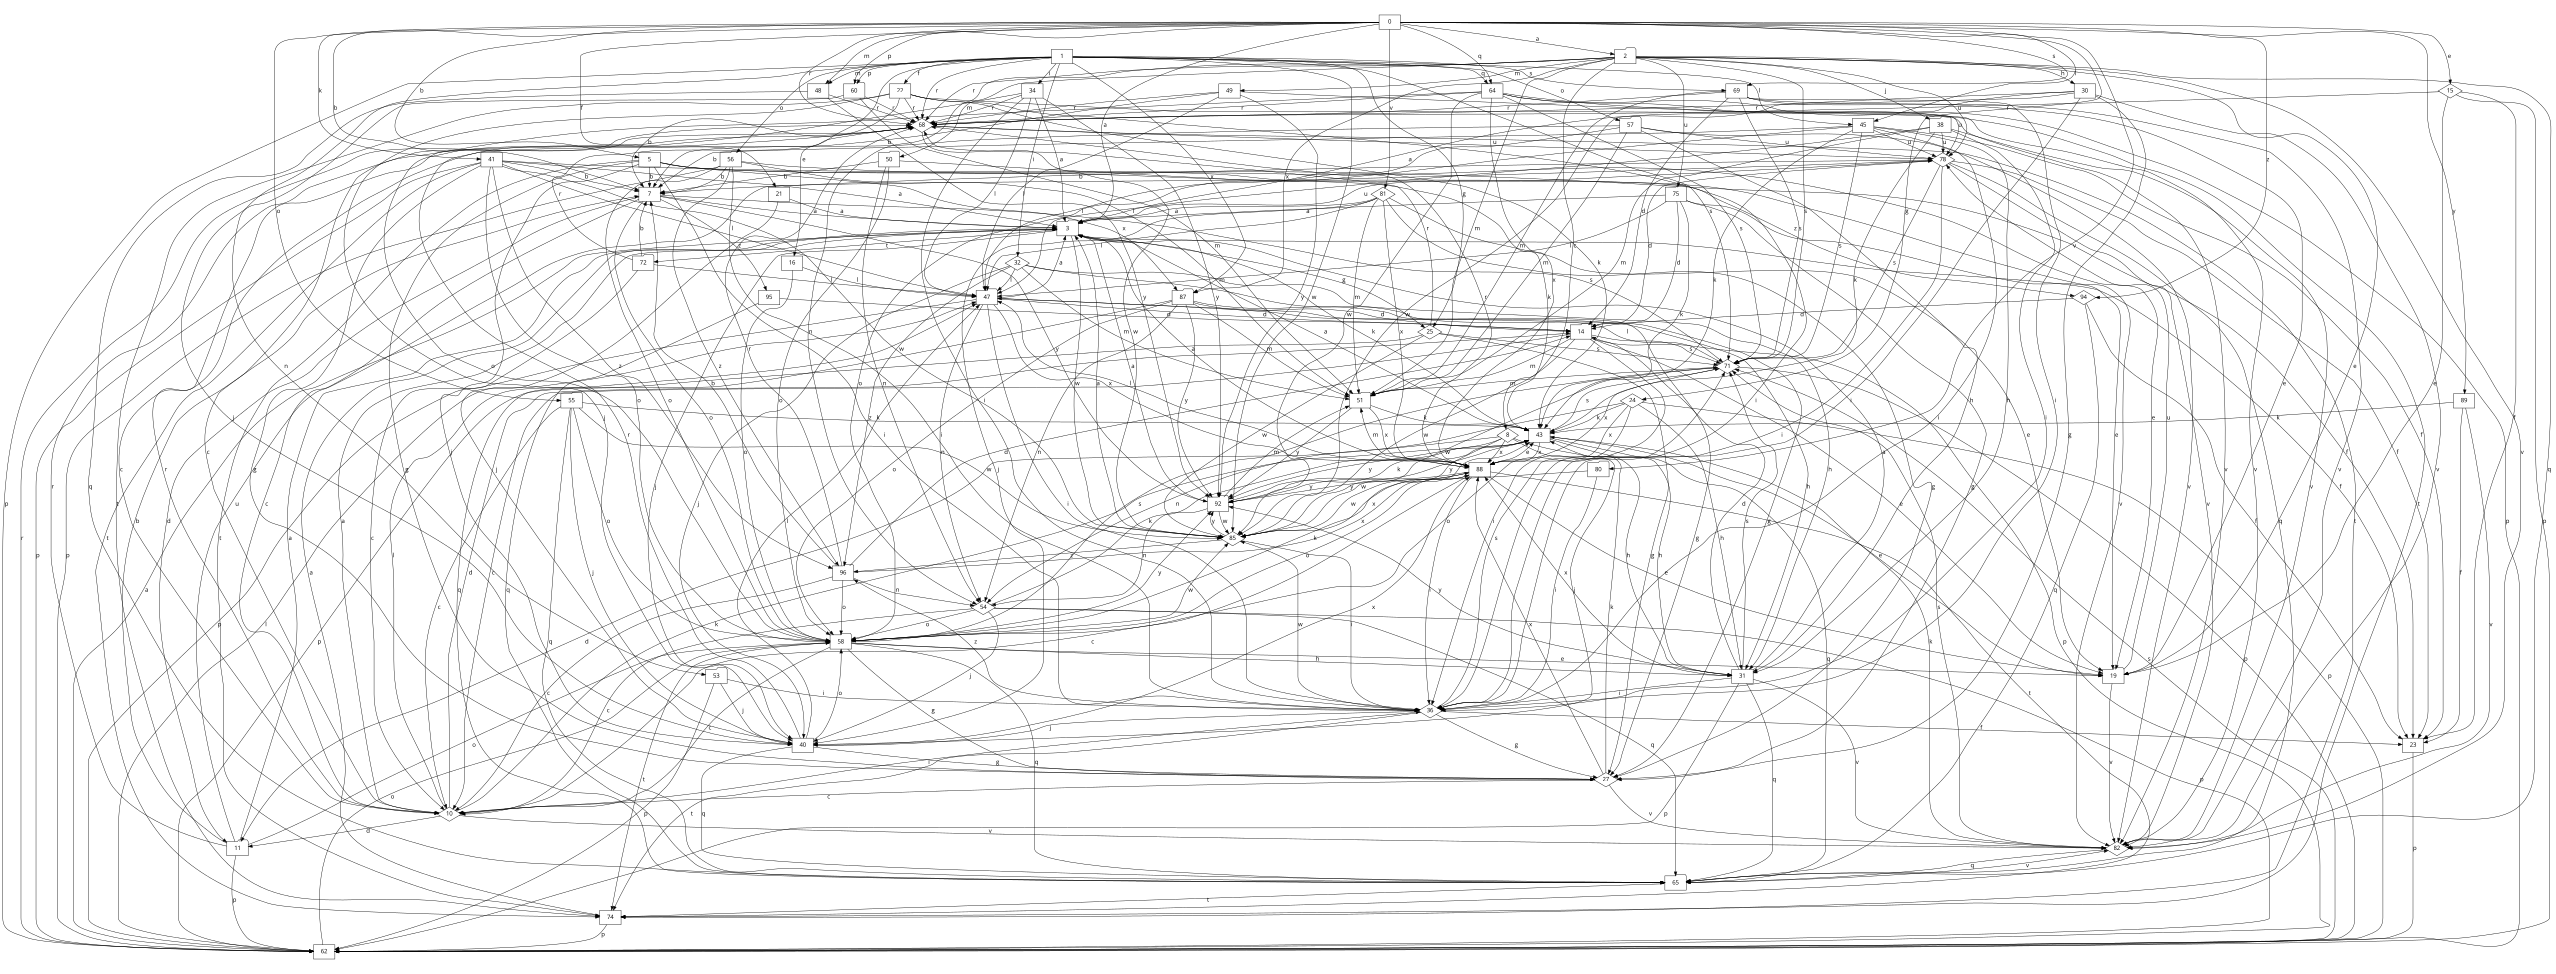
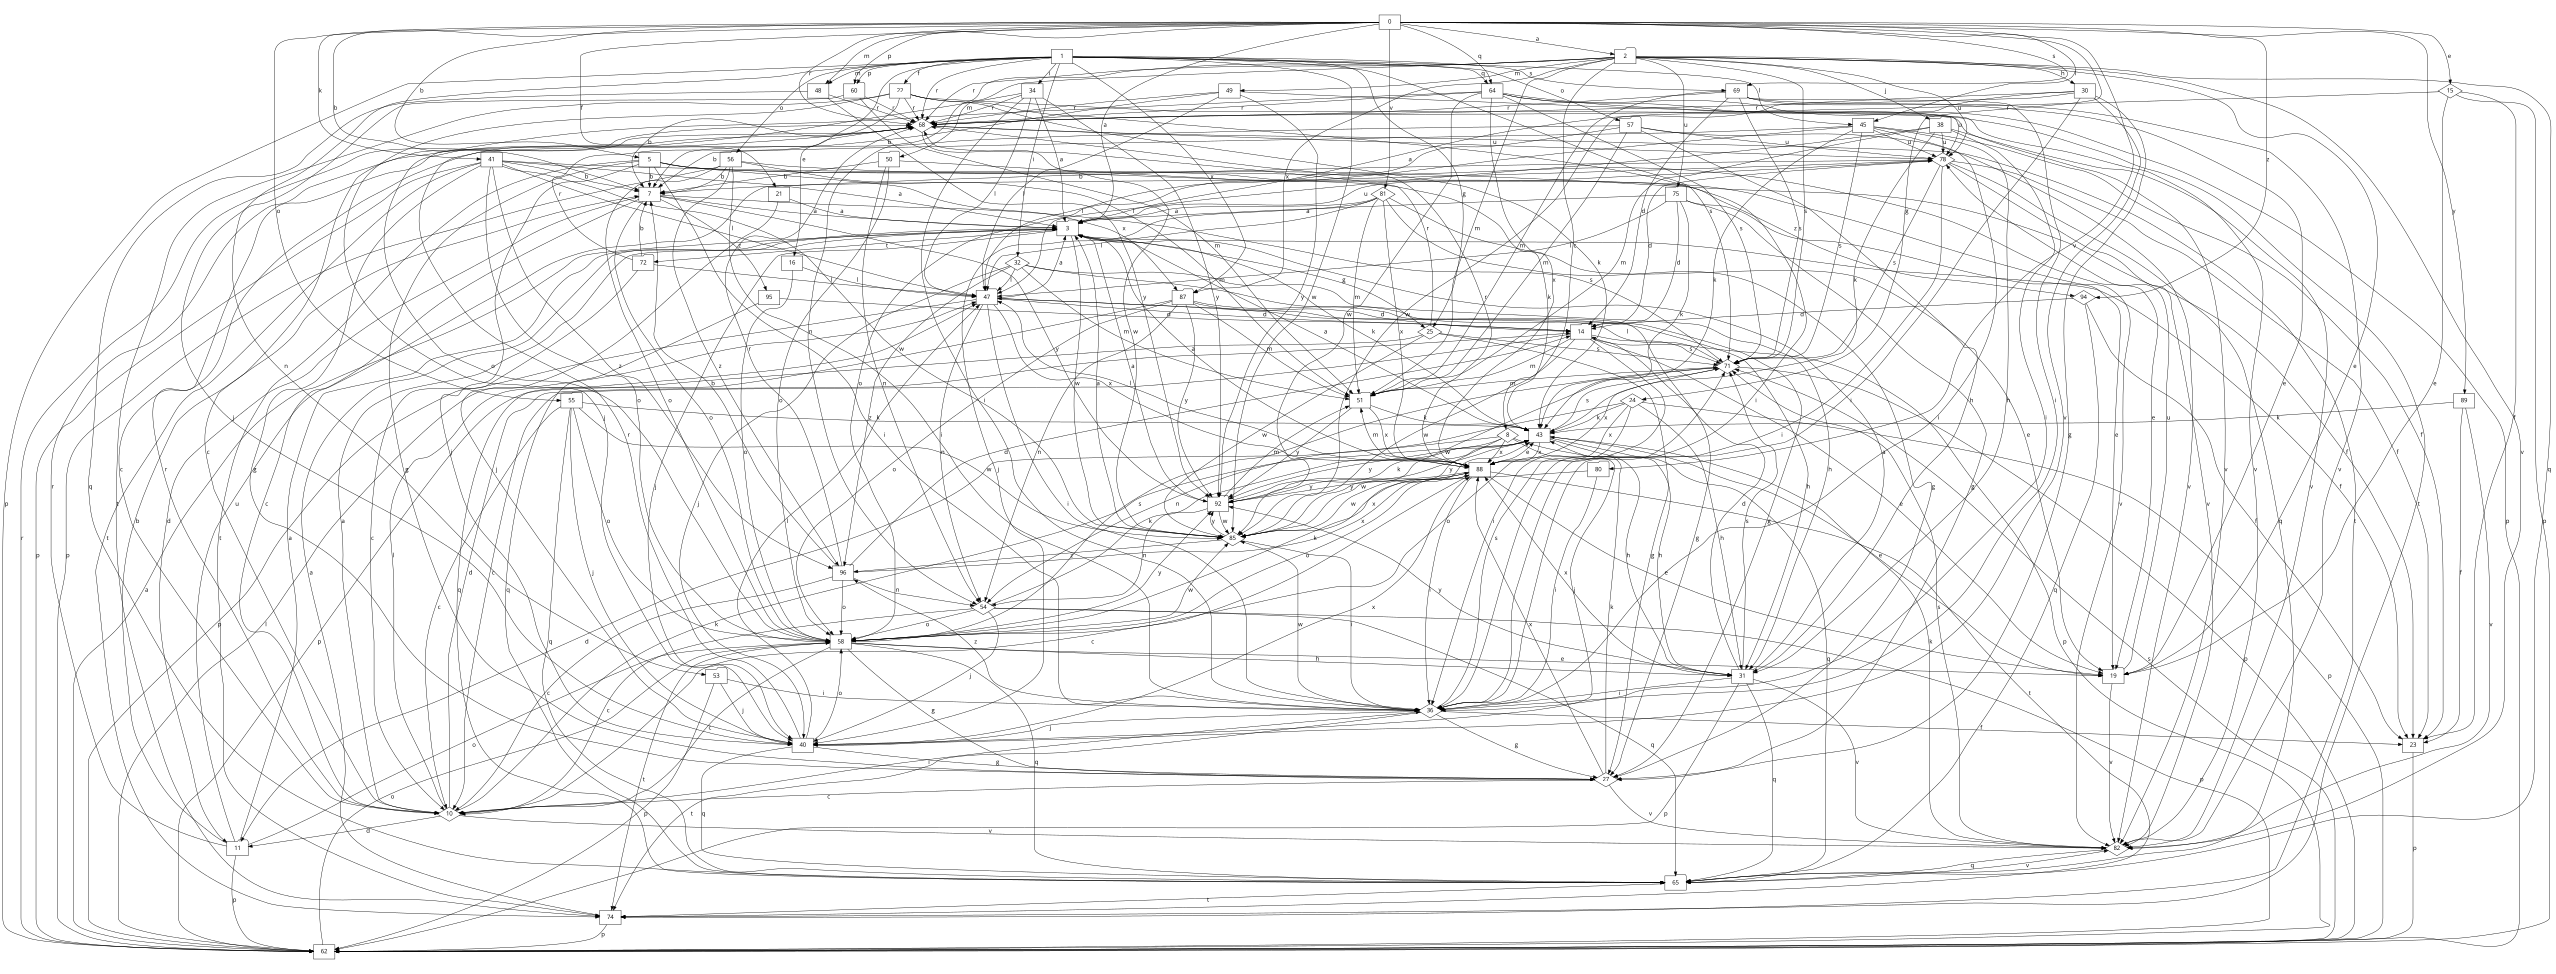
  strict digraph {
    fontname="Open Sans"
    node [fontname="Open Sans" shape=box]
    edge [fontname="Open Sans"]
    2 [shape=folder]
    0
    3 [shape=folder]
    5
    7
    15 [shape=diamond]
    21
    24 [shape=diamond]
    41
    45
    48
    55 [shape=folder]
    60 [shape=folder]
    64
    68 [shape=diamond]
    69
    80 [shape=folder]
    81 [shape=diamond]
    89
    94 [shape=diamond]
    71 [shape=diamond]
    87 [shape=folder]
    8 [shape=diamond]
    19 [shape=folder]
    30
    38 [shape=folder]
    49
    50 [shape=folder]
    51 [shape=folder]
    54 [shape=diamond]
    65 [shape=folder]
    75 [shape=folder]
    78 [shape=diamond]
    82 [shape=diamond]
    25 [shape=diamond]
    85 [shape=diamond]
    23
    40
    43
    72 [shape=folder]
    27 [shape=diamond]
    36 [shape=diamond]
    74
    10 [shape=diamond]
    11 [shape=folder]
    58 [shape=folder]
    92 [shape=folder]
    95
    62
    31
    88
    47 [shape=folder]
    96 [shape=folder]
    14 [shape=folder]
    1
    16
    22
    32 [shape=diamond]
    34
    53 [shape=folder]
    56 [shape=folder]
    57 [shape=folder]
    2 -> 68 [label=r]
    2 -> 71 [label=s]
    2 -> 87 [label=x]
    2 -> 8 [label=c]
    2 -> 19 [label=e]
    2 -> 30 [label=h]
    2 -> 38 [label=j]
    2 -> 49 [label=m]
    2 -> 50 [label=m]
    2 -> 51 [label=m]
    2 -> 54 [label=n]
    2 -> 65 [label=q]
    2 -> 75 [label=u]
    2 -> 78 [label=u]
    2 -> 82 [label=v]
    0 -> 2 [label=a]
    0 -> 3 [label=a]
    0 -> 5 [label=b]
    0 -> 7 [label=b]
    0 -> 15 [label=e]
    0 -> 21 [label=f]
    0 -> 24 [label=g]
    0 -> 41 [label=k]
    0 -> 45 [label=l]
    0 -> 48 [label=m]
    0 -> 55 [label=o]
    0 -> 60 [label=p]
    0 -> 64 [label=q]
    0 -> 68 [label=r]
    0 -> 69 [label=s]
    0 -> 80 [label=v]
    0 -> 81 [label=v]
    0 -> 89 [label=y]
    0 -> 94 [label=z]
    3 -> 78 [label=u]
    3 -> 25 [label=g]
    3 -> 85 [label=w]
    3 -> 23 [label=f]
    3 -> 40 [label=j]
    3 -> 43 [label=k]
    3 -> 72 [label=t]
    5 -> 7 [label=b]
    5 -> 94 [label=z]
    5 -> 87 [label=x]
    5 -> 82 [label=v]
    5 -> 40 [label=j]
    5 -> 27 [label=g]
    5 -> 36 [label=i]
    5 -> 74 [label=t]
    7 -> 3 [label=a]
    7 -> 71 [label=s]
    7 -> 10 [label=c]
    7 -> 11 [label=d]
    7 -> 58 [label=o]
    7 -> 92 [label=y]
    7 -> 95 [label=z]
    15 -> 68 [label=r]
    15 -> 19 [label=e]
    15 -> 23 [label=f]
    15 -> 62 [label=p]
    21 -> 3 [label=a]
    21 -> 40 [label=j]
    24 -> 54 [label=n]
    24 -> 43 [label=k]
    24 -> 58 [label=o]
    24 -> 62 [label=p]
    24 -> 31 [label=h]
    24 -> 88 [label=x]
    41 -> 3 [label=a]
    41 -> 7 [label=b]
    41 -> 85 [label=w]
    41 -> 23 [label=f]
    41 -> 27 [label=g]
    41 -> 74 [label=t]
    41 -> 58 [label=o]
    41 -> 62 [label=p]
    41 -> 47 [label=l]
    41 -> 96 [label=z]
    45 -> 7 [label=b]
    45 -> 71 [label=s]
    45 -> 78 [label=u]
    45 -> 23 [label=f]
    45 -> 43 [label=k]
    45 -> 36 [label=i]
    45 -> 58 [label=o]
    45 -> 31 [label=h]
    48 -> 68 [label=r]
    48 -> 65 [label=q]
    48 -> 92 [label=y]
    55 -> 65 [label=q]
    55 -> 85 [label=w]
    55 -> 40 [label=j]
    55 -> 43 [label=k]
    55 -> 10 [label=c]
    55 -> 58 [label=o]
    60 -> 68 [label=r]
    60 -> 51 [label=m]
    60 -> 40 [label=j]
    64 -> 68 [label=r]
    64 -> 71 [label=s]
    64 -> 78 [label=u]
    64 -> 85 [label=w]
    64 -> 74 [label=t]
    64 -> 10 [label=c]
    64 -> 62 [label=p]
    64 -> 88 [label=x]
    68 -> 78 [label=u]
    68 -> 85 [label=w]
    68 -> 74 [label=t]
    69 -> 68 [label=r]
    69 -> 71 [label=s]
    69 -> 19 [label=e]
    69 -> 51 [label=m]
    69 -> 82 [label=v]
    69 -> 36 [label=i]
    69 -> 14 [label=d]
    80 -> 36 [label=i]
    80 -> 92 [label=y]
    81 -> 3 [label=a]
    81 -> 19 [label=e]
    81 -> 51 [label=m]
    81 -> 40 [label=j]
    81 -> 27 [label=g]
    81 -> 88 [label=x]
    81 -> 47 [label=l]
    89 -> 82 [label=v]
    89 -> 23 [label=f]
    89 -> 43 [label=k]
    94 -> 65 [label=q]
    94 -> 23 [label=f]
    94 -> 14 [label=d]
    71 -> 51 [label=m]
    71 -> 85 [label=w]
    71 -> 62 [label=p]
    71 -> 88 [label=x]
    71 -> 47 [label=l]
    87 -> 51 [label=m]
    87 -> 54 [label=n]
    87 -> 65 [label=q]
    87 -> 27 [label=g]
    87 -> 58 [label=o]
    87 -> 92 [label=y]
    87 -> 14 [label=d]
    8 -> 85 [label=w]
    8 -> 40 [label=j]
    8 -> 11 [label=d]
    8 -> 92 [label=y]
    8 -> 31 [label=h]
    8 -> 88 [label=x]
    19 -> 78 [label=u]
    19 -> 82 [label=v]
    30 -> 3 [label=a]
    30 -> 68 [label=r]
-   30 -> 82 [label=v]
+   30 -> 40 [label=v]
    30 -> 85 [label=w]
    30 -> 27 [label=g]
    30 -> 36 [label=i]
    38 -> 51 [label=m]
    38 -> 78 [label=u]
    38 -> 82 [label=v]
    38 -> 43 [label=k]
    38 -> 36 [label=i]
    38 -> 47 [label=l]
    49 -> 7 [label=b]
    49 -> 68 [label=r]
    49 -> 82 [label=v]
    49 -> 92 [label=y]
    49 -> 47 [label=l]
    50 -> 7 [label=b]
    50 -> 54 [label=n]
    50 -> 43 [label=k]
    50 -> 58 [label=o]
    51 -> 43 [label=k]
    51 -> 92 [label=y]
    51 -> 88 [label=x]
    54 -> 65 [label=q]
    54 -> 40 [label=j]
    54 -> 43 [label=k]
    54 -> 10 [label=c]
    54 -> 58 [label=o]
    54 -> 62 [label=p]
    65 -> 82 [label=v]
    65 -> 74 [label=t]
    75 -> 3 [label=a]
    75 -> 19 [label=e]
    75 -> 43 [label=k]
    75 -> 27 [label=g]
    75 -> 47 [label=l]
    75 -> 14 [label=d]
    78 -> 7 [label=b]
    78 -> 71 [label=s]
    78 -> 65 [label=q]
    78 -> 82 [label=v]
    78 -> 23 [label=f]
    78 -> 36 [label=i]
    78 -> 14 [label=d]
    82 -> 71 [label=s]
    82 -> 65 [label=q]
    82 -> 43 [label=k]
    25 -> 68 [label=r]
    25 -> 71 [label=s]
    25 -> 85 [label=w]
    25 -> 27 [label=g]
    25 -> 62 [label=p]
    85 -> 3 [label=a]
    85 -> 36 [label=i]
    85 -> 92 [label=y]
    85 -> 88 [label=x]
    85 -> 96 [label=z]
    23 -> 62 [label=p]
    40 -> 68 [label=r]
    40 -> 65 [label=q]
    40 -> 27 [label=g]
    40 -> 58 [label=o]
    40 -> 88 [label=x]
    40 -> 47 [label=l]
    43 -> 3 [label=a]
    43 -> 71 [label=s]
    43 -> 19 [label=e]
    43 -> 65 [label=q]
    43 -> 92 [label=y]
    43 -> 31 [label=h]
    43 -> 88 [label=x]
    72 -> 7 [label=b]
    72 -> 68 [label=r]
    72 -> 10 [label=c]
    72 -> 47 [label=l]
    27 -> 82 [label=v]
    27 -> 43 [label=k]
    27 -> 10 [label=c]
    27 -> 88 [label=x]
    36 -> 71 [label=s]
    36 -> 85 [label=w]
    36 -> 23 [label=f]
    36 -> 40 [label=j]
    36 -> 27 [label=g]
    36 -> 74 [label=t]
    36 -> 96 [label=z]
    74 -> 3 [label=a]
    74 -> 62 [label=p]
    10 -> 3 [label=a]
    10 -> 68 [label=r]
    10 -> 82 [label=v]
    10 -> 43 [label=k]
    10 -> 36 [label=i]
    10 -> 11 [label=d]
    10 -> 47 [label=l]
    10 -> 14 [label=d]
    11 -> 3 [label=a]
    11 -> 7 [label=b]
    11 -> 68 [label=r]
    11 -> 78 [label=u]
    11 -> 58 [label=o]
    11 -> 62 [label=p]
    58 -> 71 [label=s]
    58 -> 19 [label=e]
    58 -> 65 [label=q]
    58 -> 85 [label=w]
    58 -> 43 [label=k]
    58 -> 27 [label=g]
    58 -> 74 [label=t]
    58 -> 10 [label=c]
    58 -> 92 [label=y]
    58 -> 31 [label=h]
    92 -> 3 [label=a]
    92 -> 51 [label=m]
    92 -> 54 [label=n]
    92 -> 85 [label=w]
    92 -> 43 [label=k]
    95 -> 65 [label=q]
    95 -> 14 [label=d]
    62 -> 3 [label=a]
    62 -> 68 [label=r]
    62 -> 71 [label=s]
    62 -> 58 [label=o]
    62 -> 47 [label=l]
    31 -> 3 [label=a]
    31 -> 71 [label=s]
    31 -> 65 [label=q]
    31 -> 82 [label=v]
    31 -> 36 [label=i]
    31 -> 92 [label=y]
    31 -> 62 [label=p]
    31 -> 88 [label=x]
    31 -> 14 [label=d]
    88 -> 3 [label=a]
    88 -> 68 [label=r]
    88 -> 19 [label=e]
    88 -> 51 [label=m]
    88 -> 85 [label=w]
    88 -> 43 [label=e]
    88 -> 36 [label=i]
    88 -> 74 [label=t]
    88 -> 10 [label=c]
    88 -> 58 [label=o]
    88 -> 92 [label=y]
    88 -> 47 [label=l]
    47 -> 3 [label=a]
    47 -> 54 [label=n]
    47 -> 36 [label=i]
    47 -> 62 [label=p]
    47 -> 31 [label=h]
    47 -> 88 [label=x]
    47 -> 14 [label=d]
    96 -> 7 [label=b]
    96 -> 68 [label=r]
    96 -> 54 [label=n]
    96 -> 10 [label=c]
    96 -> 58 [label=o]
    96 -> 88 [label=x]
    96 -> 14 [label=d]
    14 -> 71 [label=s]
    14 -> 19 [label=e]
    14 -> 51 [label=m]
    14 -> 85 [label=w]
    14 -> 36 [label=i]
    14 -> 10 [label=c]
    14 -> 62 [label=p]
    1 -> 45 [label=l]
    1 -> 48 [label=m]
    1 -> 60 [label=p]
    1 -> 64 [label=q]
    1 -> 68 [label=r]
    1 -> 69 [label=s]
    1 -> 71 [label=s]
    1 -> 87 [label=x]
    1 -> 25 [label=g]
    1 -> 85 [label=w]
    1 -> 62 [label=p]
    1 -> 16 [label=e]
    1 -> 22 [label=f]
    1 -> 32 [label=i]
    1 -> 34 [label=i]
    1 -> 53 [label=n]
    1 -> 56 [label=o]
    1 -> 57 [label=o]
    16 -> 58 [label=o]
    16 -> 47 [label=l]
    22 -> 7 [label=b]
    22 -> 68 [label=r]
    22 -> 82 [label=v]
    22 -> 40 [label=j]
    22 -> 43 [label=k]
    22 -> 36 [label=i]
    22 -> 74 [label=t]
    32 -> 51 [label=m]
    32 -> 40 [label=j]
    32 -> 27 [label=g]
    32 -> 31 [label=h]
    32 -> 47 [label=l]
    32 -> 96 [label=z]
    34 -> 3 [label=a]
    34 -> 68 [label=r]
    34 -> 36 [label=i]
    34 -> 58 [label=o]
    34 -> 92 [label=y]
    34 -> 47 [label=l]
    53 -> 40 [label=j]
    53 -> 36 [label=i]
    53 -> 62 [label=p]
    56 -> 7 [label=b]
    56 -> 19 [label=e]
    56 -> 51 [label=m]
    56 -> 36 [label=i]
    56 -> 58 [label=o]
    56 -> 62 [label=p]
    56 -> 96 [label=z]
    57 -> 51 [label=m]
    57 -> 78 [label=u]
    57 -> 82 [label=v]
    57 -> 10 [label=c]
    57 -> 31 [label=h]
    57 -> 47 [label=l]
  }
